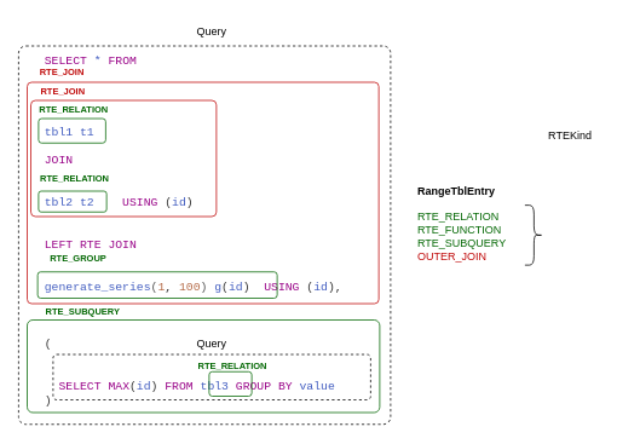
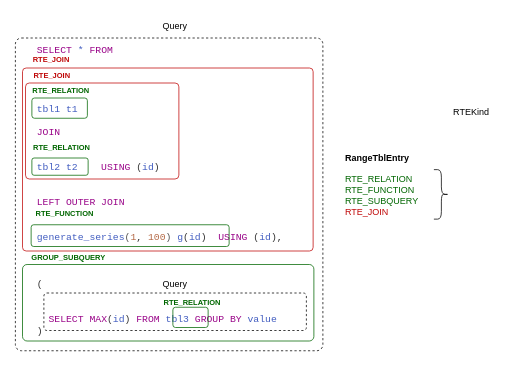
  <mxCell id="0" />
  <mxCell id="1" parent="0" />
- <mxCell id="2" value="&lt;div style=&quot;font-size: 13px;&quot;&gt;&lt;span style=&quot;background-color: initial; font-size: 13px;&quot;&gt;&lt;font style=&quot;font-size: 13px;&quot; color=&quot;#990488&quot;&gt;SELECT&lt;/font&gt;&amp;nbsp;&lt;font style=&quot;font-size: 13px;&quot; color=&quot;#425dc0&quot;&gt;*&lt;/font&gt;&lt;font style=&quot;font-size: 13px;&quot; color=&quot;#990488&quot;&gt;&amp;nbsp;FROM&lt;/font&gt;&lt;/span&gt;&lt;/div&gt;&lt;div style=&quot;font-size: 13px;&quot;&gt;&lt;span style=&quot;background-color: initial; font-size: 13px;&quot;&gt;&amp;nbsp;&lt;/span&gt;&lt;/div&gt;&lt;div style=&quot;font-size: 13px;&quot;&gt;&lt;span style=&quot;background-color: initial; font-size: 13px;&quot;&gt;&lt;font style=&quot;font-size: 13px;&quot; color=&quot;#425dc0&quot;&gt;&lt;br style=&quot;font-size: 13px;&quot;&gt;&lt;/font&gt;&lt;/span&gt;&lt;/div&gt;&lt;div style=&quot;font-size: 13px;&quot;&gt;&lt;span style=&quot;background-color: initial; font-size: 13px;&quot;&gt;&lt;font style=&quot;font-size: 13px;&quot; color=&quot;#425dc0&quot;&gt;&lt;br style=&quot;font-size: 13px;&quot;&gt;&lt;/font&gt;&lt;/span&gt;&lt;/div&gt;&lt;div style=&quot;font-size: 13px;&quot;&gt;&lt;span style=&quot;background-color: initial; font-size: 13px;&quot;&gt;&lt;font style=&quot;font-size: 13px;&quot; color=&quot;#425dc0&quot;&gt;&lt;br style=&quot;font-size: 13px;&quot;&gt;&lt;/font&gt;&lt;/span&gt;&lt;/div&gt;&lt;div style=&quot;font-size: 13px;&quot;&gt;&lt;span style=&quot;background-color: initial; font-size: 13px;&quot;&gt;&lt;font style=&quot;font-size: 13px;&quot; color=&quot;#425dc0&quot;&gt;tbl1 t1&lt;/font&gt;&lt;font style=&quot;font-size: 13px;&quot; color=&quot;#990488&quot;&gt;&amp;nbsp;&lt;/font&gt;&lt;/span&gt;&lt;/div&gt;&lt;div style=&quot;font-size: 13px;&quot;&gt;&lt;span style=&quot;background-color: initial; color: rgb(153, 4, 136); font-size: 13px;&quot;&gt;&lt;br style=&quot;font-size: 13px;&quot;&gt;&lt;/span&gt;&lt;/div&gt;&lt;div style=&quot;font-size: 13px;&quot;&gt;&lt;span style=&quot;background-color: initial; color: rgb(153, 4, 136); font-size: 13px;&quot;&gt;JOIN&amp;nbsp;&lt;/span&gt;&lt;/div&gt;&lt;div style=&quot;font-size: 13px;&quot;&gt;&lt;span style=&quot;background-color: initial; color: rgb(66, 93, 192); font-size: 13px;&quot;&gt;&lt;br style=&quot;font-size: 13px;&quot;&gt;&lt;/span&gt;&lt;/div&gt;&lt;div style=&quot;font-size: 13px;&quot;&gt;&lt;span style=&quot;background-color: initial; color: rgb(66, 93, 192); font-size: 13px;&quot;&gt;&lt;br&gt;&lt;/span&gt;&lt;/div&gt;&lt;div style=&quot;font-size: 13px;&quot;&gt;&lt;span style=&quot;background-color: initial; color: rgb(66, 93, 192); font-size: 13px;&quot;&gt;tbl2 t2&amp;nbsp; &amp;nbsp;&amp;nbsp;&lt;/span&gt;&lt;font style=&quot;background-color: initial; font-size: 13px;&quot; color=&quot;#990488&quot;&gt;USING&lt;/font&gt;&lt;span style=&quot;background-color: initial; color: rgb(66, 93, 192); font-size: 13px;&quot;&gt;&amp;nbsp;&lt;/span&gt;&lt;font style=&quot;background-color: initial; color: rgb(51, 51, 51); font-size: 13px;&quot; color=&quot;#333333&quot;&gt;(&lt;/font&gt;&lt;font style=&quot;background-color: initial; font-size: 13px;&quot; color=&quot;#425dc0&quot;&gt;id&lt;/font&gt;&lt;font style=&quot;background-color: initial; color: rgb(51, 51, 51); font-size: 13px;&quot; color=&quot;#333333&quot;&gt;)&lt;/font&gt;&lt;br style=&quot;font-size: 13px;&quot;&gt;&lt;/div&gt;&lt;div style=&quot;color: rgb(51, 51, 51); font-size: 13px;&quot;&gt;&lt;font style=&quot;font-size: 13px;&quot; color=&quot;#333333&quot;&gt;&lt;br style=&quot;font-size: 13px;&quot;&gt;&lt;/font&gt;&lt;/div&gt;&lt;div style=&quot;font-size: 13px;&quot;&gt;&lt;br style=&quot;font-size: 13px;&quot;&gt;&lt;/div&gt;&lt;div style=&quot;font-size: 13px;&quot;&gt;&lt;font style=&quot;font-size: 13px;&quot; color=&quot;#990488&quot;&gt;LEFT RTE JOIN&lt;/font&gt;&lt;/div&gt;&lt;div style=&quot;font-size: 13px;&quot;&gt;&lt;font style=&quot;font-size: 13px;&quot; color=&quot;#990488&quot;&gt;&lt;br&gt;&lt;/font&gt;&lt;/div&gt;&lt;div style=&quot;font-size: 13px;&quot;&gt;&lt;font style=&quot;font-size: 13px;&quot; color=&quot;#425dc0&quot;&gt;&lt;br style=&quot;font-size: 13px;&quot;&gt;&lt;/font&gt;&lt;/div&gt;&lt;div style=&quot;font-size: 13px;&quot;&gt;&lt;font style=&quot;font-size: 13px;&quot; color=&quot;#425dc0&quot;&gt;generate_series&lt;/font&gt;&lt;font style=&quot;font-size: 13px;&quot; color=&quot;#545454&quot;&gt;(&lt;/font&gt;&lt;font style=&quot;font-size: 13px;&quot; color=&quot;#b36844&quot;&gt;1&lt;/font&gt;&lt;font style=&quot;font-size: 13px;&quot; color=&quot;#313131&quot;&gt;,&lt;/font&gt;&lt;font style=&quot;font-size: 13px;&quot; color=&quot;#990488&quot;&gt; &lt;/font&gt;&lt;font style=&quot;font-size: 13px;&quot; color=&quot;#b36844&quot;&gt;100&lt;/font&gt;&lt;font style=&quot;font-size: 13px;&quot; color=&quot;#545454&quot;&gt;)&lt;/font&gt;&lt;font style=&quot;font-size: 13px;&quot; color=&quot;#990488&quot;&gt; &lt;/font&gt;&lt;font style=&quot;font-size: 13px;&quot; color=&quot;#425dc0&quot;&gt;g&lt;/font&gt;&lt;font style=&quot;background-color: initial; color: rgb(51, 51, 51); font-size: 13px;&quot; color=&quot;#333333&quot;&gt;(&lt;/font&gt;&lt;font style=&quot;background-color: initial; font-size: 13px;&quot; color=&quot;#425dc0&quot;&gt;id&lt;/font&gt;&lt;font style=&quot;background-color: initial; color: rgb(51, 51, 51); font-size: 13px;&quot; color=&quot;#333333&quot;&gt;)&amp;nbsp;&amp;nbsp;&lt;/font&gt;&lt;font style=&quot;background-color: initial;&quot; color=&quot;#990488&quot;&gt;USING&amp;nbsp;&lt;/font&gt;&lt;font style=&quot;background-color: initial; color: rgb(51, 51, 51);&quot; color=&quot;#333333&quot;&gt;(&lt;/font&gt;&lt;font style=&quot;background-color: initial;&quot; color=&quot;#425dc0&quot;&gt;id&lt;/font&gt;&lt;font style=&quot;background-color: initial; color: rgb(51, 51, 51);&quot; color=&quot;#333333&quot;&gt;),&lt;/font&gt;&lt;/div&gt;&lt;div style=&quot;color: rgb(51, 51, 51); font-size: 13px;&quot;&gt;&lt;br&gt;&lt;/div&gt;&lt;div style=&quot;color: rgb(51, 51, 51); font-size: 13px;&quot;&gt;&lt;br&gt;&lt;/div&gt;&lt;div style=&quot;color: rgb(51, 51, 51); font-size: 13px;&quot;&gt;&lt;br&gt;&lt;/div&gt;&lt;font style=&quot;font-size: 13px;&quot; color=&quot;#333333&quot;&gt;(&lt;/font&gt;&lt;div&gt;&lt;font style=&quot;background-color: initial; font-size: 13px;&quot; color=&quot;#990488&quot;&gt;&lt;br&gt;&lt;/font&gt;&lt;/div&gt;&lt;div&gt;&lt;font style=&quot;background-color: initial; font-size: 13px;&quot; color=&quot;#990488&quot;&gt;&lt;br&gt;&lt;/font&gt;&lt;/div&gt;&lt;div&gt;&lt;font style=&quot;background-color: initial; font-size: 13px;&quot; color=&quot;#990488&quot;&gt;&amp;nbsp; SELECT&lt;/font&gt;&lt;span style=&quot;background-color: initial; font-size: 13px;&quot;&gt; &lt;/span&gt;&lt;font style=&quot;background-color: initial; font-size: 13px;&quot; color=&quot;#990488&quot;&gt;MAX&lt;/font&gt;&lt;font style=&quot;background-color: initial; font-size: 13px;&quot; color=&quot;#333333&quot;&gt;(&lt;/font&gt;&lt;font style=&quot;background-color: initial; font-size: 13px;&quot; color=&quot;#425dc0&quot;&gt;id&lt;/font&gt;&lt;font style=&quot;background-color: initial; font-size: 13px;&quot; color=&quot;#333333&quot;&gt;)&lt;/font&gt;&lt;span style=&quot;background-color: initial; font-size: 13px;&quot;&gt;&amp;nbsp;&lt;/span&gt;&lt;font style=&quot;background-color: initial; font-size: 13px;&quot; color=&quot;#990488&quot;&gt;FROM&lt;/font&gt;&lt;span style=&quot;background-color: initial; font-size: 13px;&quot;&gt; &lt;/span&gt;&lt;font style=&quot;background-color: initial; font-size: 13px;&quot; color=&quot;#425dc0&quot;&gt;tbl3&lt;/font&gt;&lt;span style=&quot;background-color: initial; font-size: 13px;&quot;&gt;&amp;nbsp;&lt;/span&gt;&lt;font style=&quot;background-color: initial; font-size: 13px;&quot; color=&quot;#990488&quot;&gt;GROUP BY&lt;/font&gt;&lt;font style=&quot;background-color: initial; font-size: 13px;&quot; color=&quot;#425dc0&quot;&gt; value&lt;/font&gt;&lt;/div&gt;&lt;div&gt;&lt;span style=&quot;background-color: initial; color: rgb(51, 51, 51);&quot;&gt;)&lt;/span&gt;&lt;br&gt;&lt;/div&gt;" style="text;html=1;align=left;verticalAlign=middle;whiteSpace=wrap;rounded=0;fontFamily=Courier New;shadow=0;horizontal=1;spacing=2;fontSize=13;" parent="1" vertex="1"><mxGeometry x="47" y="50" width="391" height="407" as="geometry" /></mxCell>
+ <mxCell id="2" value="&lt;div style=&quot;font-size: 13px;&quot;&gt;&lt;span style=&quot;background-color: initial; font-size: 13px;&quot;&gt;&lt;font style=&quot;font-size: 13px;&quot; color=&quot;#990488&quot;&gt;SELECT&lt;/font&gt;&amp;nbsp;&lt;font style=&quot;font-size: 13px;&quot; color=&quot;#425dc0&quot;&gt;*&lt;/font&gt;&lt;font style=&quot;font-size: 13px;&quot; color=&quot;#990488&quot;&gt;&amp;nbsp;FROM&lt;/font&gt;&lt;/span&gt;&lt;/div&gt;&lt;div style=&quot;font-size: 13px;&quot;&gt;&lt;span style=&quot;background-color: initial; font-size: 13px;&quot;&gt;&amp;nbsp;&lt;/span&gt;&lt;/div&gt;&lt;div style=&quot;font-size: 13px;&quot;&gt;&lt;span style=&quot;background-color: initial; font-size: 13px;&quot;&gt;&lt;font style=&quot;font-size: 13px;&quot; color=&quot;#425dc0&quot;&gt;&lt;br style=&quot;font-size: 13px;&quot;&gt;&lt;/font&gt;&lt;/span&gt;&lt;/div&gt;&lt;div style=&quot;font-size: 13px;&quot;&gt;&lt;span style=&quot;background-color: initial; font-size: 13px;&quot;&gt;&lt;font style=&quot;font-size: 13px;&quot; color=&quot;#425dc0&quot;&gt;&lt;br style=&quot;font-size: 13px;&quot;&gt;&lt;/font&gt;&lt;/span&gt;&lt;/div&gt;&lt;div style=&quot;font-size: 13px;&quot;&gt;&lt;span style=&quot;background-color: initial; font-size: 13px;&quot;&gt;&lt;font style=&quot;font-size: 13px;&quot; color=&quot;#425dc0&quot;&gt;&lt;br style=&quot;font-size: 13px;&quot;&gt;&lt;/font&gt;&lt;/span&gt;&lt;/div&gt;&lt;div style=&quot;font-size: 13px;&quot;&gt;&lt;span style=&quot;background-color: initial; font-size: 13px;&quot;&gt;&lt;font style=&quot;font-size: 13px;&quot; color=&quot;#425dc0&quot;&gt;tbl1 t1&lt;/font&gt;&lt;font style=&quot;font-size: 13px;&quot; color=&quot;#990488&quot;&gt;&amp;nbsp;&lt;/font&gt;&lt;/span&gt;&lt;/div&gt;&lt;div style=&quot;font-size: 13px;&quot;&gt;&lt;span style=&quot;background-color: initial; color: rgb(153, 4, 136); font-size: 13px;&quot;&gt;&lt;br style=&quot;font-size: 13px;&quot;&gt;&lt;/span&gt;&lt;/div&gt;&lt;div style=&quot;font-size: 13px;&quot;&gt;&lt;span style=&quot;background-color: initial; color: rgb(153, 4, 136); font-size: 13px;&quot;&gt;JOIN&amp;nbsp;&lt;/span&gt;&lt;/div&gt;&lt;div style=&quot;font-size: 13px;&quot;&gt;&lt;span style=&quot;background-color: initial; color: rgb(66, 93, 192); font-size: 13px;&quot;&gt;&lt;br style=&quot;font-size: 13px;&quot;&gt;&lt;/span&gt;&lt;/div&gt;&lt;div style=&quot;font-size: 13px;&quot;&gt;&lt;span style=&quot;background-color: initial; color: rgb(66, 93, 192); font-size: 13px;&quot;&gt;&lt;br&gt;&lt;/span&gt;&lt;/div&gt;&lt;div style=&quot;font-size: 13px;&quot;&gt;&lt;span style=&quot;background-color: initial; color: rgb(66, 93, 192); font-size: 13px;&quot;&gt;tbl2 t2&amp;nbsp; &amp;nbsp;&amp;nbsp;&lt;/span&gt;&lt;font style=&quot;background-color: initial; font-size: 13px;&quot; color=&quot;#990488&quot;&gt;USING&lt;/font&gt;&lt;span style=&quot;background-color: initial; color: rgb(66, 93, 192); font-size: 13px;&quot;&gt;&amp;nbsp;&lt;/span&gt;&lt;font style=&quot;background-color: initial; color: rgb(51, 51, 51); font-size: 13px;&quot; color=&quot;#333333&quot;&gt;(&lt;/font&gt;&lt;font style=&quot;background-color: initial; font-size: 13px;&quot; color=&quot;#425dc0&quot;&gt;id&lt;/font&gt;&lt;font style=&quot;background-color: initial; color: rgb(51, 51, 51); font-size: 13px;&quot; color=&quot;#333333&quot;&gt;)&lt;/font&gt;&lt;br style=&quot;font-size: 13px;&quot;&gt;&lt;/div&gt;&lt;div style=&quot;color: rgb(51, 51, 51); font-size: 13px;&quot;&gt;&lt;font style=&quot;font-size: 13px;&quot; color=&quot;#333333&quot;&gt;&lt;br style=&quot;font-size: 13px;&quot;&gt;&lt;/font&gt;&lt;/div&gt;&lt;div style=&quot;font-size: 13px;&quot;&gt;&lt;br style=&quot;font-size: 13px;&quot;&gt;&lt;/div&gt;&lt;div style=&quot;font-size: 13px;&quot;&gt;&lt;font style=&quot;font-size: 13px;&quot; color=&quot;#990488&quot;&gt;LEFT OUTER JOIN&lt;/font&gt;&lt;/div&gt;&lt;div style=&quot;font-size: 13px;&quot;&gt;&lt;font style=&quot;font-size: 13px;&quot; color=&quot;#990488&quot;&gt;&lt;br&gt;&lt;/font&gt;&lt;/div&gt;&lt;div style=&quot;font-size: 13px;&quot;&gt;&lt;font style=&quot;font-size: 13px;&quot; color=&quot;#425dc0&quot;&gt;&lt;br style=&quot;font-size: 13px;&quot;&gt;&lt;/font&gt;&lt;/div&gt;&lt;div style=&quot;font-size: 13px;&quot;&gt;&lt;font style=&quot;font-size: 13px;&quot; color=&quot;#425dc0&quot;&gt;generate_series&lt;/font&gt;&lt;font style=&quot;font-size: 13px;&quot; color=&quot;#545454&quot;&gt;(&lt;/font&gt;&lt;font style=&quot;font-size: 13px;&quot; color=&quot;#b36844&quot;&gt;1&lt;/font&gt;&lt;font style=&quot;font-size: 13px;&quot; color=&quot;#313131&quot;&gt;,&lt;/font&gt;&lt;font style=&quot;font-size: 13px;&quot; color=&quot;#990488&quot;&gt; &lt;/font&gt;&lt;font style=&quot;font-size: 13px;&quot; color=&quot;#b36844&quot;&gt;100&lt;/font&gt;&lt;font style=&quot;font-size: 13px;&quot; color=&quot;#545454&quot;&gt;)&lt;/font&gt;&lt;font style=&quot;font-size: 13px;&quot; color=&quot;#990488&quot;&gt; &lt;/font&gt;&lt;font style=&quot;font-size: 13px;&quot; color=&quot;#425dc0&quot;&gt;g&lt;/font&gt;&lt;font style=&quot;background-color: initial; color: rgb(51, 51, 51); font-size: 13px;&quot; color=&quot;#333333&quot;&gt;(&lt;/font&gt;&lt;font style=&quot;background-color: initial; font-size: 13px;&quot; color=&quot;#425dc0&quot;&gt;id&lt;/font&gt;&lt;font style=&quot;background-color: initial; color: rgb(51, 51, 51); font-size: 13px;&quot; color=&quot;#333333&quot;&gt;)&amp;nbsp;&amp;nbsp;&lt;/font&gt;&lt;font style=&quot;background-color: initial;&quot; color=&quot;#990488&quot;&gt;USING&amp;nbsp;&lt;/font&gt;&lt;font style=&quot;background-color: initial; color: rgb(51, 51, 51);&quot; color=&quot;#333333&quot;&gt;(&lt;/font&gt;&lt;font style=&quot;background-color: initial;&quot; color=&quot;#425dc0&quot;&gt;id&lt;/font&gt;&lt;font style=&quot;background-color: initial; color: rgb(51, 51, 51);&quot; color=&quot;#333333&quot;&gt;),&lt;/font&gt;&lt;/div&gt;&lt;div style=&quot;color: rgb(51, 51, 51); font-size: 13px;&quot;&gt;&lt;br&gt;&lt;/div&gt;&lt;div style=&quot;color: rgb(51, 51, 51); font-size: 13px;&quot;&gt;&lt;br&gt;&lt;/div&gt;&lt;div style=&quot;color: rgb(51, 51, 51); font-size: 13px;&quot;&gt;&lt;br&gt;&lt;/div&gt;&lt;font style=&quot;font-size: 13px;&quot; color=&quot;#333333&quot;&gt;(&lt;/font&gt;&lt;div&gt;&lt;font style=&quot;background-color: initial; font-size: 13px;&quot; color=&quot;#990488&quot;&gt;&lt;br&gt;&lt;/font&gt;&lt;/div&gt;&lt;div&gt;&lt;font style=&quot;background-color: initial; font-size: 13px;&quot; color=&quot;#990488&quot;&gt;&lt;br&gt;&lt;/font&gt;&lt;/div&gt;&lt;div&gt;&lt;font style=&quot;background-color: initial; font-size: 13px;&quot; color=&quot;#990488&quot;&gt;&amp;nbsp; SELECT&lt;/font&gt;&lt;span style=&quot;background-color: initial; font-size: 13px;&quot;&gt; &lt;/span&gt;&lt;font style=&quot;background-color: initial; font-size: 13px;&quot; color=&quot;#990488&quot;&gt;MAX&lt;/font&gt;&lt;font style=&quot;background-color: initial; font-size: 13px;&quot; color=&quot;#333333&quot;&gt;(&lt;/font&gt;&lt;font style=&quot;background-color: initial; font-size: 13px;&quot; color=&quot;#425dc0&quot;&gt;id&lt;/font&gt;&lt;font style=&quot;background-color: initial; font-size: 13px;&quot; color=&quot;#333333&quot;&gt;)&lt;/font&gt;&lt;span style=&quot;background-color: initial; font-size: 13px;&quot;&gt;&amp;nbsp;&lt;/span&gt;&lt;font style=&quot;background-color: initial; font-size: 13px;&quot; color=&quot;#990488&quot;&gt;FROM&lt;/font&gt;&lt;span style=&quot;background-color: initial; font-size: 13px;&quot;&gt; &lt;/span&gt;&lt;font style=&quot;background-color: initial; font-size: 13px;&quot; color=&quot;#425dc0&quot;&gt;tbl3&lt;/font&gt;&lt;span style=&quot;background-color: initial; font-size: 13px;&quot;&gt;&amp;nbsp;&lt;/span&gt;&lt;font style=&quot;background-color: initial; font-size: 13px;&quot; color=&quot;#990488&quot;&gt;GROUP BY&lt;/font&gt;&lt;font style=&quot;background-color: initial; font-size: 13px;&quot; color=&quot;#425dc0&quot;&gt; value&lt;/font&gt;&lt;/div&gt;&lt;div&gt;&lt;span style=&quot;background-color: initial; color: rgb(51, 51, 51);&quot;&gt;)&lt;/span&gt;&lt;br&gt;&lt;/div&gt;" style="text;html=1;align=left;verticalAlign=middle;whiteSpace=wrap;rounded=0;fontFamily=Courier New;shadow=0;horizontal=1;spacing=2;fontSize=13;" parent="1" vertex="1"><mxGeometry x="47" y="50" width="391" height="407" as="geometry" /></mxCell>
  <mxCell id="3" value="" style="rounded=1;whiteSpace=wrap;html=1;fillColor=none;align=left;verticalAlign=top;arcSize=13;strokeColor=#006600;" parent="1" vertex="1"><mxGeometry x="42" y="130" width="74" height="27" as="geometry" /></mxCell>
  <mxCell id="4" value="RTE_RELATION" style="text;html=1;align=center;verticalAlign=middle;whiteSpace=wrap;rounded=0;fontSize=10;fontStyle=1;fontColor=#006600;" parent="1" vertex="1"><mxGeometry x="33.5" y="105" width="94" height="30" as="geometry" /></mxCell>
  <mxCell id="5" value="" style="rounded=1;whiteSpace=wrap;html=1;fillColor=none;align=left;verticalAlign=top;arcSize=13;strokeColor=#006600;" parent="1" vertex="1"><mxGeometry x="42" y="210" width="75" height="23" as="geometry" /></mxCell>
  <mxCell id="6" value="RTE_RELATION" style="text;html=1;align=center;verticalAlign=middle;whiteSpace=wrap;rounded=0;fontSize=10;fontStyle=1;fontColor=#006600;" parent="1" vertex="1"><mxGeometry x="34.5" y="181" width="94" height="30" as="geometry" /></mxCell>
  <mxCell id="7" value="" style="rounded=1;whiteSpace=wrap;html=1;fillColor=none;align=left;verticalAlign=top;arcSize=4;fontColor=#BF0707;labelBorderColor=#BF0707;strokeColor=#BF0707;" parent="1" vertex="1"><mxGeometry x="33.5" y="110" width="204.5" height="128" as="geometry" /></mxCell>
  <mxCell id="8" value="RTE_JOIN" style="text;html=1;align=center;verticalAlign=middle;whiteSpace=wrap;rounded=0;fontSize=10;fontStyle=1;fontColor=#BF0707;" parent="1" vertex="1"><mxGeometry x="22" y="85" width="94" height="30" as="geometry" /></mxCell>
  <mxCell id="9" value="" style="rounded=1;whiteSpace=wrap;html=1;fillColor=none;align=left;verticalAlign=top;arcSize=12;strokeColor=#006600;" parent="1" vertex="1"><mxGeometry x="41" y="299" width="264" height="29" as="geometry" /></mxCell>
- <mxCell id="10" value="RTE_GROUP" style="text;html=1;align=center;verticalAlign=middle;whiteSpace=wrap;rounded=0;fontSize=10;fontStyle=1;fontColor=#006600;" parent="1" vertex="1"><mxGeometry x="39" y="269" width="94" height="30" as="geometry" /></mxCell>
+ <mxCell id="10" value="RTE_FUNCTION" style="text;html=1;align=center;verticalAlign=middle;whiteSpace=wrap;rounded=0;fontSize=10;fontStyle=1;fontColor=#006600;" parent="1" vertex="1"><mxGeometry x="39" y="269" width="94" height="30" as="geometry" /></mxCell>
  <mxCell id="11" value="" style="rounded=1;whiteSpace=wrap;html=1;fillColor=none;align=left;verticalAlign=top;arcSize=2;strokeColor=#BF0707;" parent="1" vertex="1"><mxGeometry x="29.5" y="90" width="387.5" height="244" as="geometry" /></mxCell>
  <mxCell id="12" value="RTE_JOIN" style="text;html=1;align=center;verticalAlign=middle;whiteSpace=wrap;rounded=0;fontSize=10;fontStyle=1;fontColor=#BF0707;" parent="1" vertex="1"><mxGeometry x="21" y="64" width="94" height="30" as="geometry" /></mxCell>
  <mxCell id="13" value="" style="rounded=1;whiteSpace=wrap;html=1;fillColor=none;align=left;verticalAlign=top;arcSize=6;strokeColor=#006600;" parent="1" vertex="1"><mxGeometry x="29.5" y="352" width="388.5" height="102" as="geometry" /></mxCell>
- <mxCell id="14" value="RTE_SUBQUERY" style="text;html=1;align=center;verticalAlign=middle;whiteSpace=wrap;rounded=0;fontSize=10;fontStyle=1;fontColor=#006600;" parent="1" vertex="1"><mxGeometry x="44" y="328" width="94" height="30" as="geometry" /></mxCell>
+ <mxCell id="14" value="GROUP_SUBQUERY" style="text;html=1;align=center;verticalAlign=middle;whiteSpace=wrap;rounded=0;fontSize=10;fontStyle=1;fontColor=#006600;" parent="1" vertex="1"><mxGeometry x="44" y="328" width="94" height="30" as="geometry" /></mxCell>
  <mxCell id="15" value="" style="rounded=1;whiteSpace=wrap;html=1;fillColor=none;align=left;verticalAlign=top;arcSize=13;strokeColor=#006600;" parent="1" vertex="1"><mxGeometry x="230" y="409" width="47" height="27" as="geometry" /></mxCell>
  <mxCell id="16" value="RTE_RELATION" style="text;html=1;align=center;verticalAlign=middle;whiteSpace=wrap;rounded=0;fontSize=10;fontStyle=1;fontColor=#006600;" parent="1" vertex="1"><mxGeometry x="209" y="387" width="94" height="30" as="geometry" /></mxCell>
  <mxCell id="17" value="" style="rounded=1;whiteSpace=wrap;html=1;fillColor=none;arcSize=8;dashed=1;" parent="1" vertex="1"><mxGeometry x="58" y="390" width="350" height="50" as="geometry" /></mxCell>
  <mxCell id="18" value="" style="rounded=1;whiteSpace=wrap;html=1;fillColor=none;arcSize=2;dashed=1;" parent="1" vertex="1"><mxGeometry x="20" y="50" width="410" height="417" as="geometry" /></mxCell>
  <mxCell id="19" value="Query" style="text;html=1;align=center;verticalAlign=middle;whiteSpace=wrap;rounded=0;" parent="1" vertex="1"><mxGeometry x="203" y="20" width="60" height="30" as="geometry" /></mxCell>
  <mxCell id="20" value="Query" style="text;html=1;align=center;verticalAlign=middle;whiteSpace=wrap;rounded=0;" parent="1" vertex="1"><mxGeometry x="203" y="364" width="60" height="30" as="geometry" /></mxCell>
- <mxCell id="21" value="&lt;b&gt;RangeTblEntry&lt;/b&gt;&lt;div&gt;&lt;br&gt;&lt;/div&gt;&lt;div&gt;&lt;font color=&quot;#006600&quot;&gt;RTE_RELATION&lt;/font&gt;&lt;/div&gt;&lt;div&gt;&lt;font color=&quot;#006600&quot;&gt;RTE_FUNCTION&lt;/font&gt;&lt;/div&gt;&lt;div&gt;&lt;font color=&quot;#006600&quot;&gt;RTE_SUBQUERY&lt;/font&gt;&lt;/div&gt;&lt;div&gt;&lt;font color=&quot;#bf0707&quot;&gt;OUTER_JOIN&lt;/font&gt;&lt;/div&gt;" style="text;html=1;align=left;verticalAlign=top;whiteSpace=wrap;rounded=0;" vertex="1" parent="1"><mxGeometry x="458" y="195.5" width="120" height="116" as="geometry" /></mxCell>
+ <mxCell id="21" value="&lt;b&gt;RangeTblEntry&lt;/b&gt;&lt;div&gt;&lt;br&gt;&lt;/div&gt;&lt;div&gt;&lt;font color=&quot;#006600&quot;&gt;RTE_RELATION&lt;/font&gt;&lt;/div&gt;&lt;div&gt;&lt;font color=&quot;#006600&quot;&gt;RTE_FUNCTION&lt;/font&gt;&lt;/div&gt;&lt;div&gt;&lt;font color=&quot;#006600&quot;&gt;RTE_SUBQUERY&lt;/font&gt;&lt;/div&gt;&lt;div&gt;&lt;font color=&quot;#bf0707&quot;&gt;RTE_JOIN&lt;/font&gt;&lt;/div&gt;" style="text;html=1;align=left;verticalAlign=top;whiteSpace=wrap;rounded=0;" vertex="1" parent="1"><mxGeometry x="458" y="195.5" width="120" height="116" as="geometry" /></mxCell>
  <mxCell id="22" value="" style="shape=curlyBracket;whiteSpace=wrap;html=1;rounded=1;flipH=1;labelPosition=right;verticalLabelPosition=middle;align=left;verticalAlign=middle;" vertex="1" parent="1"><mxGeometry x="578" y="225.5" width="20" height="66" as="geometry" /></mxCell>
  <mxCell id="23" value="RTEKind" style="text;html=1;align=center;verticalAlign=middle;whiteSpace=wrap;rounded=0;" vertex="1" parent="1"><mxGeometry x="598" y="133.5" width="60" height="30" as="geometry" /></mxCell>
